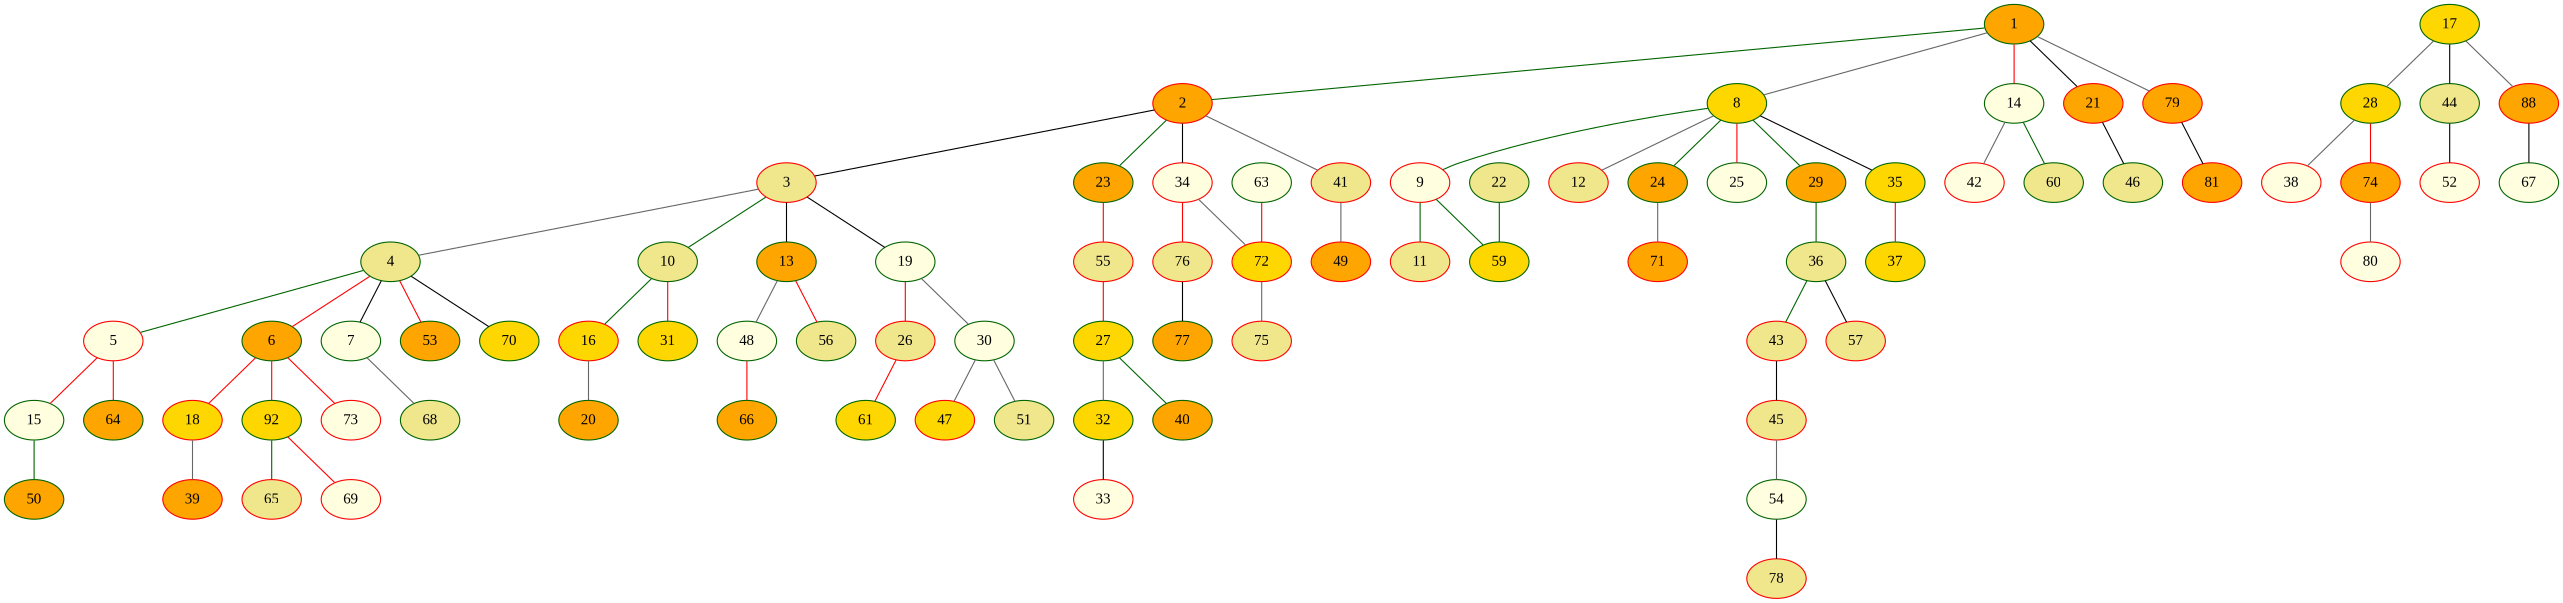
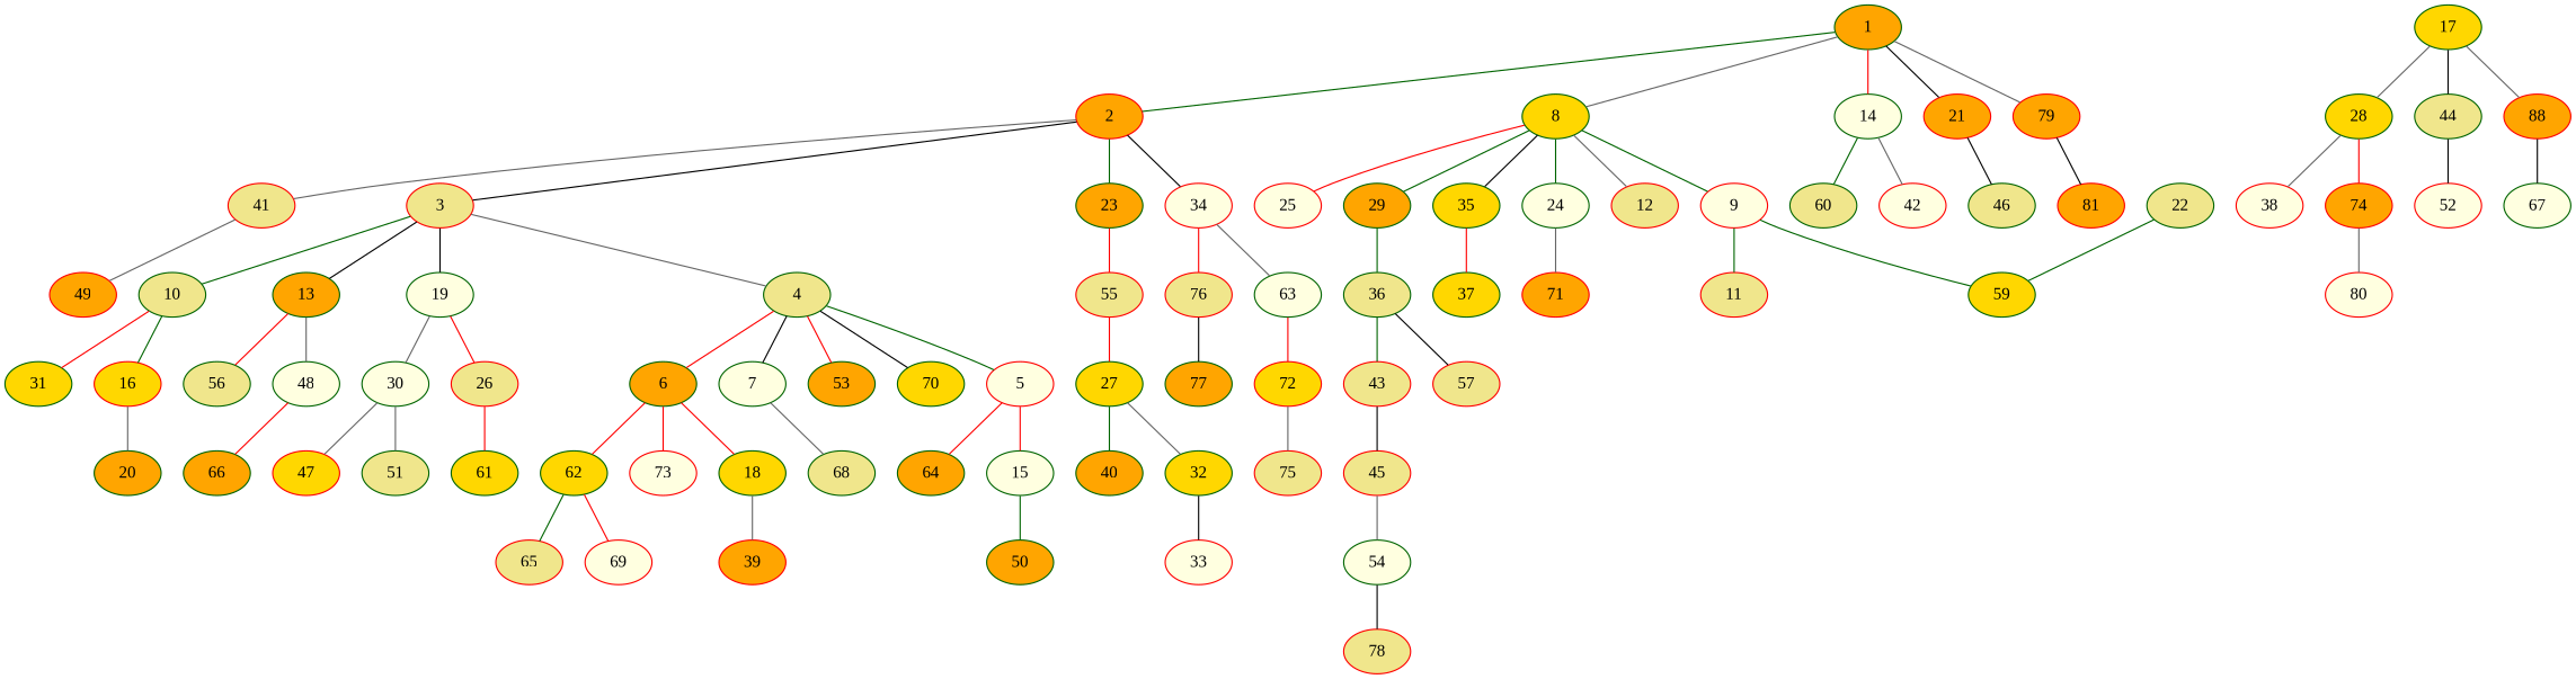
  graph {
    fontname="Liberation Serif"
    node [color=darkgreen fillcolor=khaki fontname="Liberation Serif" style=filled]
    edge [color=gray40 fontname="Liberation Serif"]
    1 [fillcolor=orange]
    2 [color=red fillcolor=orange]
    8 [fillcolor=gold]
    14 [fillcolor=lightyellow]
    21 [color=red fillcolor=orange]
    79 [color=red fillcolor=orange]
    3 [color=red]
    23 [fillcolor=orange]
    34 [color=red fillcolor=lightyellow]
    41 [color=red]
    9 [color=red fillcolor=lightyellow]
    12 [color=red]
-   24 [fillcolor=orange]
-   25 [fillcolor=lightyellow]
+   24 [fillcolor=lightyellow]
+   25 [color=red fillcolor=lightyellow]
    29 [fillcolor=orange]
    35 [fillcolor=gold]
    42 [color=red fillcolor=lightyellow]
    60
    17 [fillcolor=gold]
    28 [fillcolor=gold]
    44
    n22 [color=red fillcolor=orange label=88]
    46
    81 [color=red fillcolor=orange]
    4
    10
    13 [fillcolor=orange]
    19 [fillcolor=lightyellow]
    55 [color=red]
    63 [fillcolor=lightyellow]
    76 [color=red]
    49 [color=red fillcolor=orange]
    5 [color=red fillcolor=lightyellow]
    6 [fillcolor=orange]
    7 [fillcolor=lightyellow]
    53 [fillcolor=orange]
    70 [fillcolor=gold]
    16 [color=red fillcolor=gold]
    31 [fillcolor=gold]
    48 [fillcolor=lightyellow]
    56
    26 [color=red]
    30 [fillcolor=lightyellow]
    15 [fillcolor=lightyellow]
    64 [fillcolor=orange]
-   18 [color=red fillcolor=gold]
-   62 [fillcolor=gold label=92]
+   18 [fillcolor=gold]
+   62 [fillcolor=gold]
    73 [color=red fillcolor=lightyellow]
    68
    50 [fillcolor=orange]
    39 [color=red fillcolor=orange]
    65 [color=red]
    69 [color=red fillcolor=lightyellow]
    11 [color=red]
    59 [fillcolor=gold]
    71 [color=red fillcolor=orange]
    36
    37 [fillcolor=gold]
    22
    20 [fillcolor=orange]
    66 [fillcolor=orange]
    38 [color=red fillcolor=lightyellow]
    74 [color=red fillcolor=orange]
    52 [color=red fillcolor=lightyellow]
    67 [fillcolor=lightyellow]
    61 [fillcolor=gold]
    47 [color=red fillcolor=gold]
    51
    27 [fillcolor=gold]
    32 [fillcolor=gold]
    40 [fillcolor=orange]
    33 [color=red fillcolor=lightyellow]
    80 [color=red fillcolor=lightyellow]
    43 [color=red]
    57 [color=red]
    72 [color=red fillcolor=gold]
    77 [fillcolor=orange]
    45 [color=red]
    54 [fillcolor=lightyellow]
    78 [color=red]
    75 [color=red]
    1 -- 2 [color=darkgreen]
    1 -- 8
    1 -- 14 [color=red]
    1 -- 21 [color=black]
    1 -- 79
    2 -- 3 [color=black]
    2 -- 23 [color=darkgreen]
    2 -- 34 [color=black]
    2 -- 41
    8 -- 9 [color=darkgreen]
    8 -- 12
    8 -- 24 [color=darkgreen]
    8 -- 25 [color=red]
    8 -- 29 [color=darkgreen]
    8 -- 35 [color=black]
    14 -- 42
    14 -- 60 [color=darkgreen]
    21 -- 46 [color=black]
    79 -- 81 [color=black]
    3 -- 4
    3 -- 10 [color=darkgreen]
    3 -- 13 [color=black]
    3 -- 19 [color=black]
    23 -- 55 [color=red]
-   34 -- 72
+   34 -- 63
    34 -- 76 [color=red]
    41 -- 49
    9 -- 11 [color=darkgreen]
    9 -- 59 [color=darkgreen]
    24 -- 71
    29 -- 36 [color=darkgreen]
    35 -- 37 [color=red]
    17 -- 28
    17 -- 44 [color=black]
    17 -- n22
    28 -- 38
    28 -- 74 [color=red]
    44 -- 52 [color=black]
    n22 -- 67 [color=black]
    4 -- 5 [color=darkgreen]
    4 -- 6 [color=red]
    4 -- 7 [color=black]
    4 -- 53 [color=red]
    4 -- 70 [color=black]
    10 -- 16 [color=darkgreen]
    10 -- 31 [color=red]
    13 -- 48
    13 -- 56 [color=red]
    19 -- 26 [color=red]
    19 -- 30
    55 -- 27 [color=red]
    63 -- 72 [color=red]
    76 -- 77 [color=black]
    5 -- 15 [color=red]
    5 -- 64 [color=red]
    6 -- 18 [color=red]
    6 -- 62 [color=red]
    6 -- 73 [color=red]
    7 -- 68
    16 -- 20
    48 -- 66 [color=red]
    26 -- 61 [color=red]
    30 -- 47
    30 -- 51
    15 -- 50 [color=darkgreen]
    18 -- 39
    62 -- 65 [color=darkgreen]
    62 -- 69 [color=red]
    36 -- 43 [color=darkgreen]
    36 -- 57 [color=black]
    22 -- 59 [color=darkgreen]
    74 -- 80
    27 -- 32
    27 -- 40 [color=darkgreen]
    32 -- 33 [color=black]
    43 -- 45 [color=black]
    72 -- 75
    45 -- 54
    54 -- 78 [color=black]
  }
